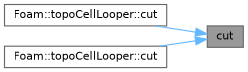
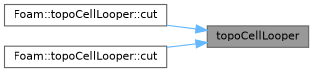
  digraph {
    rankdir=RL
    node [color=grey40 fillcolor=white fontname=Helvetica fontsize=10 shape=box style=filled]
    edge [color=steelblue1 dir=back fontname=Helvetica fontsize=10 labelfontname=Helvetica labelfontsize=10 style=solid]
-   n1 [color=gray40 fillcolor=grey60 fontcolor=black height=0.2 label=cut width=0.4]
+   n1 [color=gray40 fillcolor=grey60 fontcolor=black height=0.2 label=topoCellLooper width=0.4]
    n2 [height=0.2 label="Foam::topoCellLooper::cut" width=0.4]
    n3 [height=0.2 label="Foam::topoCellLooper::cut" width=0.4]
    n1 -> n2
    n1 -> n3
  }
